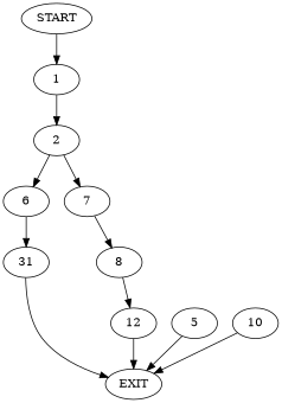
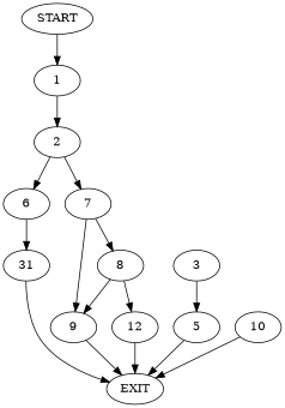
  digraph {
    n1 [label=START]
    1
    2
    n4 [label=EXIT]
    6
    7
+   3
    5
    n9 [label=31]
    8
+   9
    10
    12
    n1 -> 1
    1 -> 2
    2 -> 6
    2 -> 7
    6 -> n9
    7 -> 8
+   7 -> 9
+   3 -> 5
    5 -> n4
    n9 -> n4
+   8 -> 9
    8 -> 12
+   9 -> n4
    10 -> n4
    12 -> n4
  }
